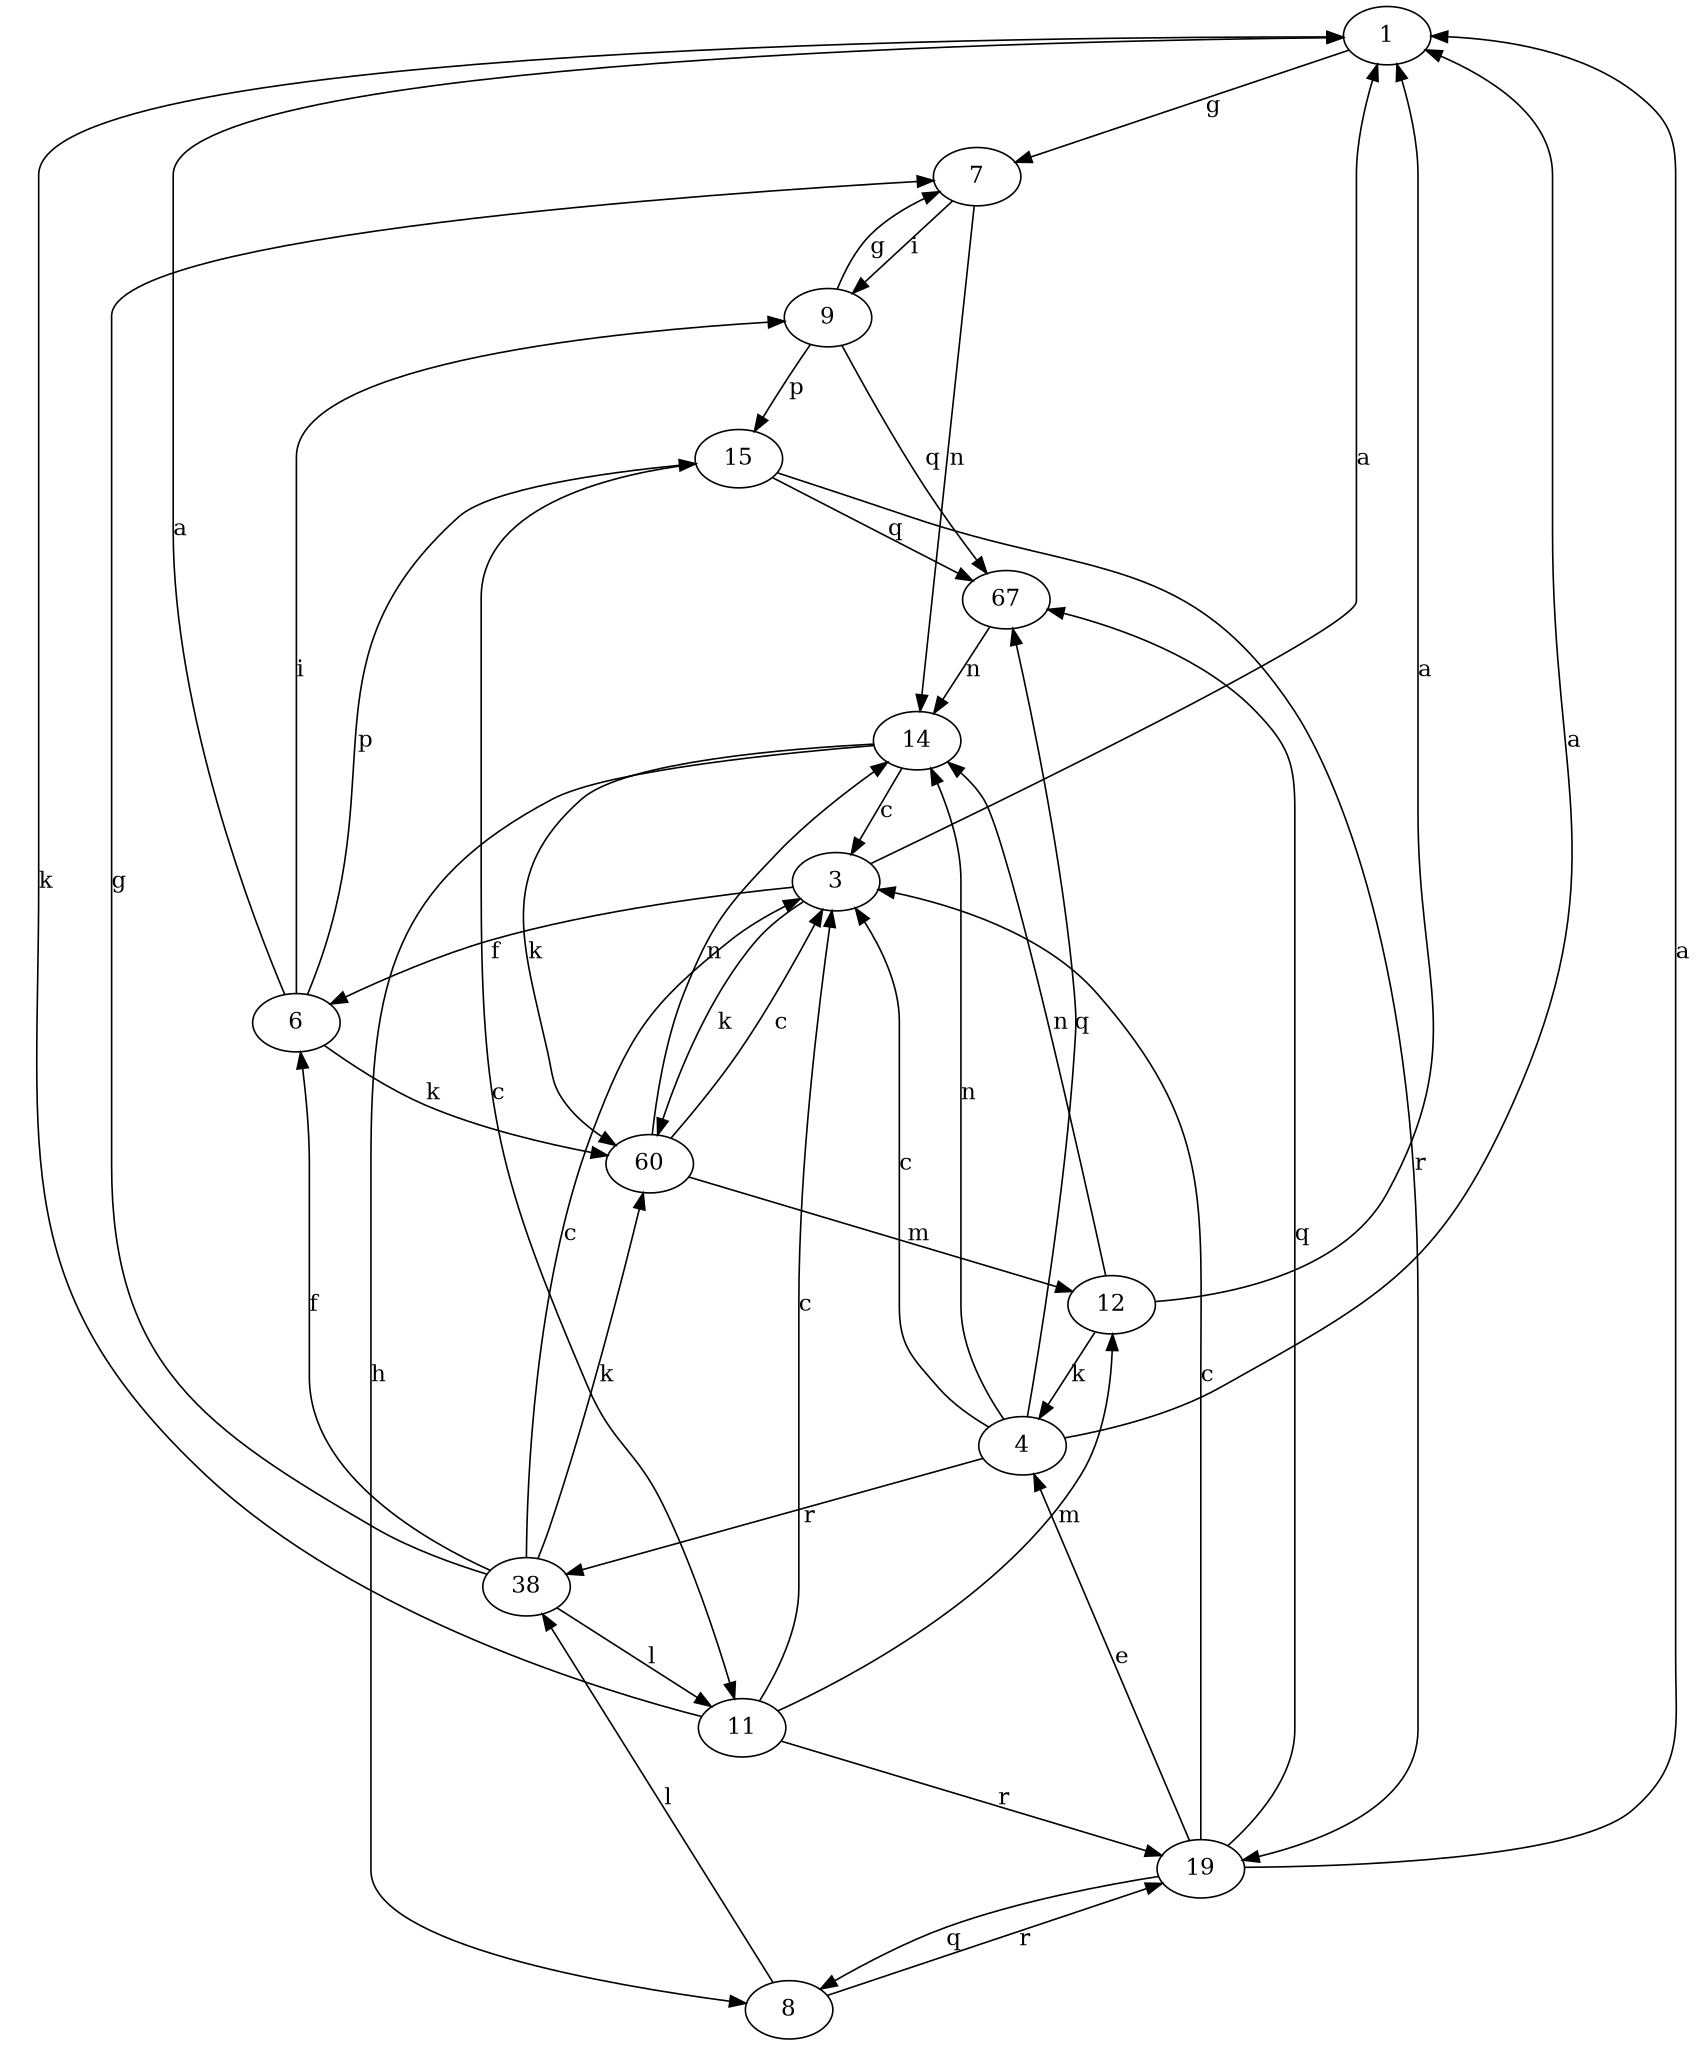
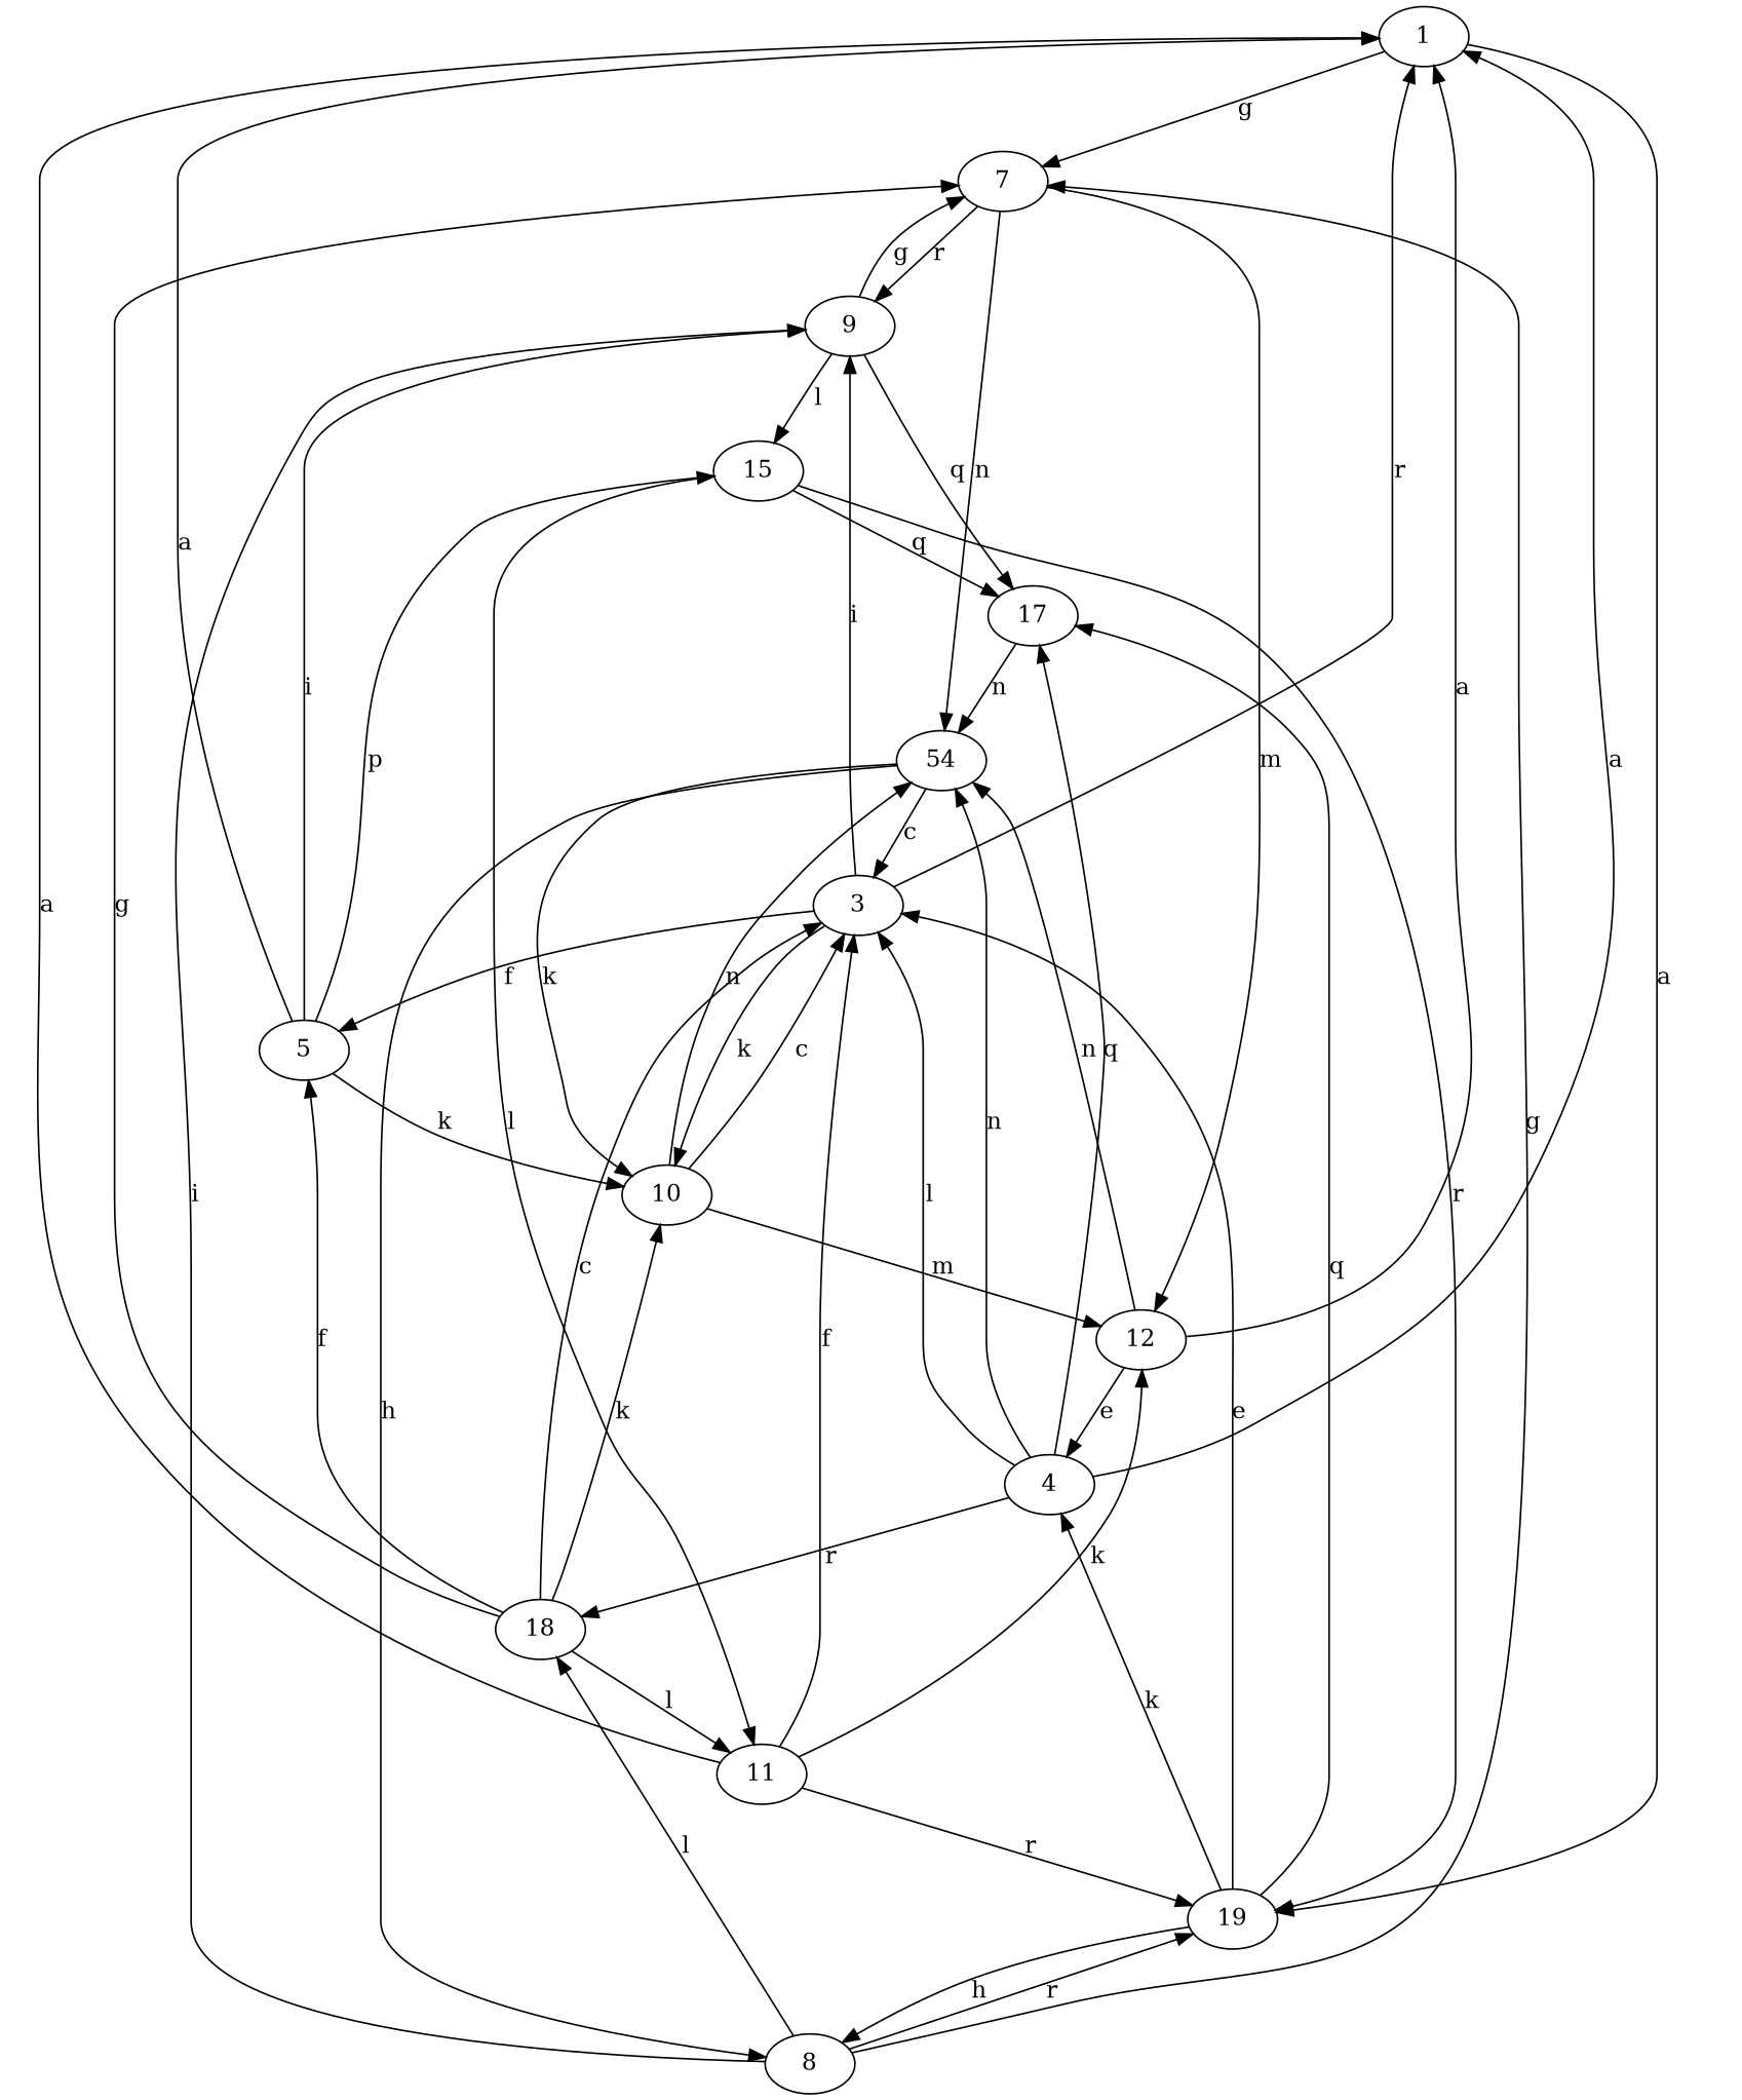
  strict digraph {
    1
    7
    9
-   14
+   14 [label=54]
    12
    3
-   10 [label=60]
-   5 [label=6]
-   17 [label=67]
+   10
+   5
+   17
    15
    4
-   18 [label=38]
+   18
    8
    11
    19
    1 -> 7 [label=g]
-   7 -> 9 [label=i]
+   7 -> 9 [label=r]
    7 -> 14 [label=n]
+   7 -> 12 [label=m]
    9 -> 7 [label=g]
    9 -> 17 [label=q]
-   9 -> 15 [label=p]
+   9 -> 15 [label=l]
    14 -> 3 [label=c]
    14 -> 10 [label=k]
    14 -> 8 [label=h]
    12 -> 1 [label=a]
    12 -> 14 [label=n]
-   12 -> 4 [label=k]
-   3 -> 1 [label=a]
+   12 -> 4 [label=e]
+   3 -> 1 [label=r]
+   3 -> 9 [label=i]
    3 -> 10 [label=k]
    3 -> 5 [label=f]
    10 -> 14 [label=n]
    10 -> 12 [label=m]
    10 -> 3 [label=c]
    5 -> 1 [label=a]
    5 -> 9 [label=i]
    5 -> 10 [label=k]
    5 -> 15 [label=p]
    17 -> 14 [label=n]
    15 -> 17 [label=q]
-   15 -> 11 [label=c]
+   15 -> 11 [label=l]
    15 -> 19 [label=r]
    4 -> 1 [label=a]
    4 -> 14 [label=n]
-   4 -> 3 [label=c]
+   4 -> 3 [label=l]
    4 -> 17 [label=q]
    4 -> 18 [label=r]
    18 -> 7 [label=g]
    18 -> 3 [label=c]
    18 -> 10 [label=k]
    18 -> 5 [label=f]
    18 -> 11 [label=l]
+   8 -> 7 [label=g]
+   8 -> 9 [label=i]
    8 -> 18 [label=l]
    8 -> 19 [label=r]
-   11 -> 1 [label=k]
-   11 -> 12 [label=m]
-   11 -> 3 [label=c]
+   11 -> 1 [label=a]
+   11 -> 12 [label=k]
+   11 -> 3 [label=f]
    11 -> 19 [label=r]
-   19 -> 1 [label=a]
-   19 -> 3 [label=c]
+   1 -> 19 [label=a]
+   19 -> 3 [label=e]
    19 -> 17 [label=q]
-   19 -> 4 [label=e]
-   19 -> 8 [label=q]
+   19 -> 4 [label=k]
+   19 -> 8 [label=h]
  }
